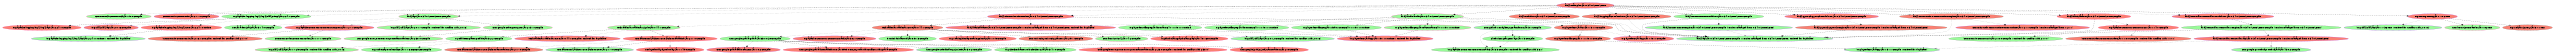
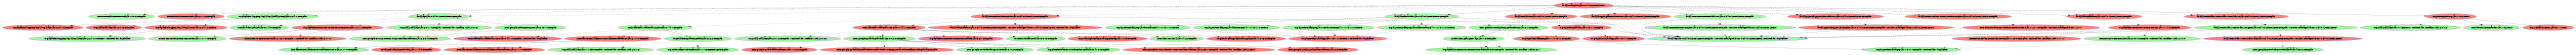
  digraph {
    node [color=gray40 fillcolor=salmon style=filled]
    edge [arrowhead=diamond style=dashed]
    "ai.djl:examples:jar:0.34.0-SNAPSHOT" [color=purple]
    "commons-cli:commons-cli:jar:1.9.0:compile" [color=deeppink fillcolor=palegreen]
    "commons-io:commons-io:jar:2.17.0:compile" [color=purple]
    "org.apache.logging.log4j:log4j-slf4j2-impl:jar:2.24.1:compile" [fillcolor=palegreen]
    "ai.djl:api:jar:0.34.0-SNAPSHOT:compile" [color=deeppink fillcolor=palegreen]
    "ai.djl:basicdataset:jar:0.34.0-SNAPSHOT:compile" [color=deeppink]
    "ai.djl:model-zoo:jar:0.34.0-SNAPSHOT:compile"
    "ai.djl.timeseries:timeseries:jar:0.34.0-SNAPSHOT:compile" [color=purple]
    "ai.djl.huggingface:tokenizers:jar:0.34.0-SNAPSHOT:compile"
    "ai.djl.audio:audio:jar:0.34.0-SNAPSHOT:compile" [color=deeppink fillcolor=palegreen]
    "ai.djl.mxnet:mxnet-model-zoo:jar:0.34.0-SNAPSHOT:compile" [fillcolor=palegreen]
    "ai.djl.pytorch:pytorch-model-zoo:jar:0.34.0-SNAPSHOT:compile" [color=purple]
    "ai.djl.tensorflow:tensorflow-model-zoo:jar:0.34.0-SNAPSHOT:compile" [color=purple]
    "ai.djl.onnxruntime:onnxruntime-engine:jar:0.34.0-SNAPSHOT:compile"
    "org.testng:testng:jar:7.10.2:test" [color=purple]
    "org.apache.logging.log4j:log4j-api:jar:2.24.1:compile" [color=deeppink]
    "org.slf4j:slf4j-api:jar:2.0.16:compile" [color=purple]
    "org.apache.logging.log4j:log4j-core:jar:2.24.1:runtime" [color=deeppink]
    "com.google.code.gson:gson:jar:2.13.1:compile" [color=deeppink fillcolor=palegreen]
    "net.java.dev.jna:jna:jar:5.14.0:compile" [fillcolor=palegreen]
    "org.apache.commons:commons-compress:jar:1.27.1:compile" [color=purple]
    "(org.slf4j:slf4j-api:jar:2.0.17:compile - omitted for conflict with 2.0.16)" [color=deeppink fillcolor=palegreen]
    "(ai.djl:api:jar:0.34.0-SNAPSHOT:compile - version managed from 0.34.0-SNAPSHOT; omitted for duplicate)" [color=purple fillcolor=palegreen]
    "org.apache.commons:commons-csv:jar:1.14.0:compile" [color=deeppink]
    "(ai.djl:basicdataset:jar:0.34.0-SNAPSHOT:compile - version managed from 0.34.0-SNAPSHOT; omitted for duplicate)" [color=purple]
    "tech.tablesaw:tablesaw-core:jar:0.44.1:compile"
    "tech.tablesaw:tablesaw-jsplot:jar:0.44.1:compile" [color=deeppink fillcolor=palegreen]
    "org.bytedeco:javacv:jar:1.5.11:compile"
    "com.github.wendykierp:JTransforms:jar:3.1:compile" [color=purple fillcolor=palegreen]
    "org.bytedeco:ffmpeg:jar:linux-x86_64:7.1-1.5.11:runtime" [fillcolor=palegreen]
    "org.bytedeco:ffmpeg:jar:windows-x86_64:7.1-1.5.11:runtime" [fillcolor=palegreen]
    "org.bytedeco:ffmpeg:jar:macosx-arm64:7.1-1.5.11:runtime" [color=deeppink fillcolor=palegreen]
    "org.bytedeco:ffmpeg:jar:linux-arm64:7.1-1.5.11:runtime" [fillcolor=palegreen]
    "ai.djl.mxnet:mxnet-engine:jar:0.34.0-SNAPSHOT:compile (version managed from 0.34.0-SNAPSHOT)" [color=purple fillcolor=palegreen]
    "ai.djl.pytorch:pytorch-engine:jar:0.34.0-SNAPSHOT:compile (version managed from 0.34.0-SNAPSHOT)"
    "ai.djl.tensorflow:tensorflow-engine:jar:0.34.0-SNAPSHOT:compile (version managed from 0.34.0-SNAPSHOT)" [fillcolor=palegreen]
    "com.microsoft.onnxruntime:onnxruntime:jar:1.21.1:compile (version managed from 1.21.1)" [color=purple]
    "(org.slf4j:slf4j-api:jar:1.7.36:test - omitted for conflict with 2.0.16)" [color=purple fillcolor=palegreen]
    "com.beust:jcommander:jar:1.82:test" [color=deeppink fillcolor=palegreen]
    "org.webjars:jquery:jar:3.7.1:test"
    "(org.apache.logging.log4j:log4j-api:jar:2.24.1:runtime - omitted for duplicate)" [color=purple fillcolor=palegreen]
    "com.google.errorprone:error_prone_annotations:jar:2.38.0:compile" [color=deeppink fillcolor=palegreen]
    "commons-codec:commons-codec:jar:1.17.1:compile" [color=deeppink fillcolor=palegreen]
    "(commons-io:commons-io:jar:2.16.1:compile - omitted for conflict with 2.17.0)"
    "(commons-io:commons-io:jar:2.18.0:compile - omitted for conflict with 2.17.0)" [fillcolor=palegreen]
    "(commons-codec:commons-codec:jar:1.18.0:compile - omitted for conflict with 1.17.1)"
    "com.google.guava:guava:jar:33.0.0-jre:compile" [fillcolor=palegreen]
    "org.apache.commons:commons-math3:jar:3.6.1:compile" [color=purple]
    "it.unimi.dsi:fastutil:jar:8.5.13:compile" [fillcolor=palegreen]
    "org.roaringbitmap:RoaringBitmap:jar:1.0.5:compile" [color=deeppink]
-   "com.univocity:univocity-parsers:jar:2.9.1:compile"
    "com.ibm.icu:icu4j:jar:74.2:compile" [color=deeppink fillcolor=palegreen]
    "io.github.classgraph:classgraph:jar:4.8.168:compile" [color=deeppink]
    "(org.slf4j:slf4j-api:jar:2.0.12:compile - omitted for conflict with 2.0.16)" [color=purple fillcolor=palegreen]
    "com.fasterxml.jackson.core:jackson-databind:jar:2.17.0:compile" [color=deeppink]
    "io.pebbletemplates:pebble:jar:3.2.2:compile" [fillcolor=palegreen]
    "(tech.tablesaw:tablesaw-core:jar:0.44.1:compile - omitted for duplicate)" [color=purple]
    "org.bytedeco:javacpp:jar:1.5.11:compile" [color=purple]
    "org.bytedeco:ffmpeg:jar:7.1-1.5.11:compile"
    "(org.apache.commons:commons-math3:jar:3.5:compile - omitted for conflict with 3.6.1)" [fillcolor=palegreen]
    "pl.edu.icm:JLargeArrays:jar:1.5:compile" [fillcolor=palegreen]
    "(org.bytedeco:javacpp:jar:1.5.11:runtime - omitted for duplicate)" [color=purple]
    "ai.djl.tensorflow:tensorflow-api:jar:0.34.0-SNAPSHOT:compile (version managed from 0.34.0-SNAPSHOT)" [color=purple]
    "com.google.guava:failureaccess:jar:1.0.2:compile" [color=purple]
    "com.google.guava:listenablefuture:jar:9999.0-empty-to-avoid-conflict-with-guava:compile" [color=deeppink]
    "com.google.code.findbugs:jsr305:jar:3.0.2:compile" [color=purple fillcolor=palegreen]
    "org.checkerframework:checker-qual:jar:3.41.0:compile" [fillcolor=palegreen]
    "(com.google.errorprone:error_prone_annotations:jar:2.23.0:compile - omitted for conflict with 2.38.0)" [color=deeppink]
    "com.google.j2objc:j2objc-annotations:jar:2.8:compile" [color=deeppink]
    "com.fasterxml.jackson.core:jackson-annotations:jar:2.17.0:compile"
    "com.fasterxml.jackson.core:jackson-core:jar:2.17.0:compile" [color=purple fillcolor=palegreen]
    "net.bytebuddy:byte-buddy:jar:1.14.9:compile" [color=deeppink]
    "org.unbescape:unbescape:jar:1.1.6.RELEASE:compile" [fillcolor=palegreen]
    "(org.slf4j:slf4j-api:jar:1.7.25:compile - omitted for conflict with 2.0.16)" [color=deeppink fillcolor=palegreen]
    "(org.bytedeco:javacpp:jar:1.5.11:compile - omitted for duplicate)" [color=purple fillcolor=palegreen]
    "com.google.protobuf:protobuf-java:jar:4.30.2:compile" [color=purple fillcolor=palegreen]
    "ai.djl:examples:jar:0.34.0-SNAPSHOT" -> "commons-cli:commons-cli:jar:1.9.0:compile" [style=dotted]
    "ai.djl:examples:jar:0.34.0-SNAPSHOT" -> "commons-io:commons-io:jar:2.17.0:compile" [arrowhead=onormal]
    "ai.djl:examples:jar:0.34.0-SNAPSHOT" -> "org.apache.logging.log4j:log4j-slf4j2-impl:jar:2.24.1:compile" [arrowhead=onormal style=dotted]
    "ai.djl:examples:jar:0.34.0-SNAPSHOT" -> "ai.djl:api:jar:0.34.0-SNAPSHOT:compile" [arrowhead=vee style=dotted]
    "ai.djl:examples:jar:0.34.0-SNAPSHOT" -> "ai.djl:basicdataset:jar:0.34.0-SNAPSHOT:compile" [arrowhead=vee]
    "ai.djl:examples:jar:0.34.0-SNAPSHOT" -> "ai.djl:model-zoo:jar:0.34.0-SNAPSHOT:compile" [style=dotted]
    "ai.djl:examples:jar:0.34.0-SNAPSHOT" -> "ai.djl.timeseries:timeseries:jar:0.34.0-SNAPSHOT:compile" [style=dotted]
    "ai.djl:examples:jar:0.34.0-SNAPSHOT" -> "ai.djl.huggingface:tokenizers:jar:0.34.0-SNAPSHOT:compile" [style=dotted]
    "ai.djl:examples:jar:0.34.0-SNAPSHOT" -> "ai.djl.audio:audio:jar:0.34.0-SNAPSHOT:compile"
    "ai.djl:examples:jar:0.34.0-SNAPSHOT" -> "ai.djl.mxnet:mxnet-model-zoo:jar:0.34.0-SNAPSHOT:compile" [arrowhead=onormal]
    "ai.djl:examples:jar:0.34.0-SNAPSHOT" -> "ai.djl.pytorch:pytorch-model-zoo:jar:0.34.0-SNAPSHOT:compile"
    "ai.djl:examples:jar:0.34.0-SNAPSHOT" -> "ai.djl.tensorflow:tensorflow-model-zoo:jar:0.34.0-SNAPSHOT:compile" [style=dotted]
    "ai.djl:examples:jar:0.34.0-SNAPSHOT" -> "ai.djl.onnxruntime:onnxruntime-engine:jar:0.34.0-SNAPSHOT:compile" [arrowhead=onormal]
    "ai.djl:examples:jar:0.34.0-SNAPSHOT" -> "org.testng:testng:jar:7.10.2:test" [arrowhead=vee]
    "org.apache.logging.log4j:log4j-slf4j2-impl:jar:2.24.1:compile" -> "org.apache.logging.log4j:log4j-api:jar:2.24.1:compile"
    "org.apache.logging.log4j:log4j-slf4j2-impl:jar:2.24.1:compile" -> "org.slf4j:slf4j-api:jar:2.0.16:compile" [arrowhead=onormal style=dotted]
    "org.apache.logging.log4j:log4j-slf4j2-impl:jar:2.24.1:compile" -> "org.apache.logging.log4j:log4j-core:jar:2.24.1:runtime" [style=dotted]
    "ai.djl:api:jar:0.34.0-SNAPSHOT:compile" -> "com.google.code.gson:gson:jar:2.13.1:compile" [arrowhead=onormal]
    "ai.djl:api:jar:0.34.0-SNAPSHOT:compile" -> "net.java.dev.jna:jna:jar:5.14.0:compile" [style=dotted]
    "ai.djl:api:jar:0.34.0-SNAPSHOT:compile" -> "org.apache.commons:commons-compress:jar:1.27.1:compile" [arrowhead=onormal style=dotted]
    "ai.djl:api:jar:0.34.0-SNAPSHOT:compile" -> "(org.slf4j:slf4j-api:jar:2.0.17:compile - omitted for conflict with 2.0.16)" [arrowhead=vee style=dotted]
    "ai.djl:basicdataset:jar:0.34.0-SNAPSHOT:compile" -> "(ai.djl:api:jar:0.34.0-SNAPSHOT:compile - version managed from 0.34.0-SNAPSHOT; omitted for duplicate)" [arrowhead=onormal]
    "ai.djl:basicdataset:jar:0.34.0-SNAPSHOT:compile" -> "org.apache.commons:commons-csv:jar:1.14.0:compile" [arrowhead=vee style=dotted]
    "ai.djl:model-zoo:jar:0.34.0-SNAPSHOT:compile" -> "(ai.djl:api:jar:0.34.0-SNAPSHOT:compile - version managed from 0.34.0-SNAPSHOT; omitted for duplicate)" [style=dotted]
    "ai.djl.timeseries:timeseries:jar:0.34.0-SNAPSHOT:compile" -> "(ai.djl:api:jar:0.34.0-SNAPSHOT:compile - version managed from 0.34.0-SNAPSHOT; omitted for duplicate)" [arrowhead=onormal]
    "ai.djl.timeseries:timeseries:jar:0.34.0-SNAPSHOT:compile" -> "(ai.djl:basicdataset:jar:0.34.0-SNAPSHOT:compile - version managed from 0.34.0-SNAPSHOT; omitted for duplicate)" [style=dotted]
    "ai.djl.timeseries:timeseries:jar:0.34.0-SNAPSHOT:compile" -> "tech.tablesaw:tablesaw-core:jar:0.44.1:compile" [arrowhead=vee]
    "ai.djl.timeseries:timeseries:jar:0.34.0-SNAPSHOT:compile" -> "tech.tablesaw:tablesaw-jsplot:jar:0.44.1:compile" [arrowhead=vee style=dotted]
    "ai.djl.huggingface:tokenizers:jar:0.34.0-SNAPSHOT:compile" -> "(ai.djl:api:jar:0.34.0-SNAPSHOT:compile - version managed from 0.34.0-SNAPSHOT; omitted for duplicate)" [arrowhead=vee style=dotted]
    "ai.djl.audio:audio:jar:0.34.0-SNAPSHOT:compile" -> "(ai.djl:api:jar:0.34.0-SNAPSHOT:compile - version managed from 0.34.0-SNAPSHOT; omitted for duplicate)" [arrowhead=vee]
    "ai.djl.audio:audio:jar:0.34.0-SNAPSHOT:compile" -> "(ai.djl:basicdataset:jar:0.34.0-SNAPSHOT:compile - version managed from 0.34.0-SNAPSHOT; omitted for duplicate)" [arrowhead=vee style=dotted]
    "ai.djl.audio:audio:jar:0.34.0-SNAPSHOT:compile" -> "org.bytedeco:javacv:jar:1.5.11:compile" [style=dotted]
    "ai.djl.audio:audio:jar:0.34.0-SNAPSHOT:compile" -> "com.github.wendykierp:JTransforms:jar:3.1:compile" [arrowhead=vee style=dotted]
    "ai.djl.audio:audio:jar:0.34.0-SNAPSHOT:compile" -> "org.bytedeco:ffmpeg:jar:linux-x86_64:7.1-1.5.11:runtime" [arrowhead=onormal style=dotted]
    "ai.djl.audio:audio:jar:0.34.0-SNAPSHOT:compile" -> "org.bytedeco:ffmpeg:jar:windows-x86_64:7.1-1.5.11:runtime" [arrowhead=onormal]
    "ai.djl.audio:audio:jar:0.34.0-SNAPSHOT:compile" -> "org.bytedeco:ffmpeg:jar:macosx-arm64:7.1-1.5.11:runtime" [arrowhead=vee]
    "ai.djl.audio:audio:jar:0.34.0-SNAPSHOT:compile" -> "org.bytedeco:ffmpeg:jar:linux-arm64:7.1-1.5.11:runtime" [arrowhead=vee]
    "ai.djl.mxnet:mxnet-model-zoo:jar:0.34.0-SNAPSHOT:compile" -> "(ai.djl:api:jar:0.34.0-SNAPSHOT:compile - version managed from 0.34.0-SNAPSHOT; omitted for duplicate)" [arrowhead=vee]
    "ai.djl.mxnet:mxnet-model-zoo:jar:0.34.0-SNAPSHOT:compile" -> "ai.djl.mxnet:mxnet-engine:jar:0.34.0-SNAPSHOT:compile (version managed from 0.34.0-SNAPSHOT)" [style=dotted]
    "ai.djl.pytorch:pytorch-model-zoo:jar:0.34.0-SNAPSHOT:compile" -> "ai.djl.pytorch:pytorch-engine:jar:0.34.0-SNAPSHOT:compile (version managed from 0.34.0-SNAPSHOT)" [arrowhead=vee style=dotted]
    "ai.djl.tensorflow:tensorflow-model-zoo:jar:0.34.0-SNAPSHOT:compile" -> "ai.djl.tensorflow:tensorflow-engine:jar:0.34.0-SNAPSHOT:compile (version managed from 0.34.0-SNAPSHOT)"
    "ai.djl.onnxruntime:onnxruntime-engine:jar:0.34.0-SNAPSHOT:compile" -> "(ai.djl:api:jar:0.34.0-SNAPSHOT:compile - version managed from 0.34.0-SNAPSHOT; omitted for duplicate)" [arrowhead=vee style=dotted]
    "ai.djl.onnxruntime:onnxruntime-engine:jar:0.34.0-SNAPSHOT:compile" -> "com.microsoft.onnxruntime:onnxruntime:jar:1.21.1:compile (version managed from 1.21.1)" [style=dotted]
    "org.testng:testng:jar:7.10.2:test" -> "(org.slf4j:slf4j-api:jar:1.7.36:test - omitted for conflict with 2.0.16)" [arrowhead=vee style=dotted]
    "org.testng:testng:jar:7.10.2:test" -> "com.beust:jcommander:jar:1.82:test"
    "org.testng:testng:jar:7.10.2:test" -> "org.webjars:jquery:jar:3.7.1:test" [arrowhead=onormal]
    "org.apache.logging.log4j:log4j-core:jar:2.24.1:runtime" -> "(org.apache.logging.log4j:log4j-api:jar:2.24.1:runtime - omitted for duplicate)"
    "com.google.code.gson:gson:jar:2.13.1:compile" -> "com.google.errorprone:error_prone_annotations:jar:2.38.0:compile" [arrowhead=onormal]
    "org.apache.commons:commons-compress:jar:1.27.1:compile" -> "commons-codec:commons-codec:jar:1.17.1:compile" [arrowhead=onormal]
    "org.apache.commons:commons-compress:jar:1.27.1:compile" -> "(commons-io:commons-io:jar:2.16.1:compile - omitted for conflict with 2.17.0)" [arrowhead=vee]
    "org.apache.commons:commons-csv:jar:1.14.0:compile" -> "(commons-io:commons-io:jar:2.18.0:compile - omitted for conflict with 2.17.0)" [arrowhead=vee]
    "org.apache.commons:commons-csv:jar:1.14.0:compile" -> "(commons-codec:commons-codec:jar:1.18.0:compile - omitted for conflict with 1.17.1)" [arrowhead=onormal]
    "tech.tablesaw:tablesaw-core:jar:0.44.1:compile" -> "com.google.guava:guava:jar:33.0.0-jre:compile" [arrowhead=vee style=dotted]
    "tech.tablesaw:tablesaw-core:jar:0.44.1:compile" -> "org.apache.commons:commons-math3:jar:3.6.1:compile" [arrowhead=vee style=dotted]
    "tech.tablesaw:tablesaw-core:jar:0.44.1:compile" -> "it.unimi.dsi:fastutil:jar:8.5.13:compile" [style=dotted]
    "tech.tablesaw:tablesaw-core:jar:0.44.1:compile" -> "org.roaringbitmap:RoaringBitmap:jar:1.0.5:compile" [arrowhead=onormal style=dotted]
-   "tech.tablesaw:tablesaw-core:jar:0.44.1:compile" -> "com.univocity:univocity-parsers:jar:2.9.1:compile" [arrowhead=onormal]
    "tech.tablesaw:tablesaw-core:jar:0.44.1:compile" -> "com.ibm.icu:icu4j:jar:74.2:compile" [arrowhead=vee]
    "tech.tablesaw:tablesaw-core:jar:0.44.1:compile" -> "io.github.classgraph:classgraph:jar:4.8.168:compile" [arrowhead=vee]
    "tech.tablesaw:tablesaw-core:jar:0.44.1:compile" -> "(org.slf4j:slf4j-api:jar:2.0.12:compile - omitted for conflict with 2.0.16)" [arrowhead=vee style=dotted]
    "tech.tablesaw:tablesaw-jsplot:jar:0.44.1:compile" -> "com.fasterxml.jackson.core:jackson-databind:jar:2.17.0:compile" [arrowhead=onormal]
    "tech.tablesaw:tablesaw-jsplot:jar:0.44.1:compile" -> "io.pebbletemplates:pebble:jar:3.2.2:compile" [arrowhead=onormal]
    "tech.tablesaw:tablesaw-jsplot:jar:0.44.1:compile" -> "(tech.tablesaw:tablesaw-core:jar:0.44.1:compile - omitted for duplicate)" [style=dotted]
    "org.bytedeco:javacv:jar:1.5.11:compile" -> "org.bytedeco:javacpp:jar:1.5.11:compile" [arrowhead=vee style=dotted]
    "org.bytedeco:javacv:jar:1.5.11:compile" -> "org.bytedeco:ffmpeg:jar:7.1-1.5.11:compile" [arrowhead=onormal]
    "com.github.wendykierp:JTransforms:jar:3.1:compile" -> "(org.apache.commons:commons-math3:jar:3.5:compile - omitted for conflict with 3.6.1)" [arrowhead=vee style=dotted]
    "com.github.wendykierp:JTransforms:jar:3.1:compile" -> "pl.edu.icm:JLargeArrays:jar:1.5:compile"
    "org.bytedeco:ffmpeg:jar:linux-x86_64:7.1-1.5.11:runtime" -> "(org.bytedeco:javacpp:jar:1.5.11:runtime - omitted for duplicate)" [style=dotted]
    "org.bytedeco:ffmpeg:jar:windows-x86_64:7.1-1.5.11:runtime" -> "(org.bytedeco:javacpp:jar:1.5.11:runtime - omitted for duplicate)"
    "org.bytedeco:ffmpeg:jar:macosx-arm64:7.1-1.5.11:runtime" -> "(org.bytedeco:javacpp:jar:1.5.11:runtime - omitted for duplicate)" [arrowhead=onormal]
    "org.bytedeco:ffmpeg:jar:linux-arm64:7.1-1.5.11:runtime" -> "(org.bytedeco:javacpp:jar:1.5.11:runtime - omitted for duplicate)" [arrowhead=onormal]
    "ai.djl.mxnet:mxnet-engine:jar:0.34.0-SNAPSHOT:compile (version managed from 0.34.0-SNAPSHOT)" -> "(ai.djl:api:jar:0.34.0-SNAPSHOT:compile - version managed from 0.34.0-SNAPSHOT; omitted for duplicate)" [arrowhead=onormal style=dotted]
    "ai.djl.pytorch:pytorch-engine:jar:0.34.0-SNAPSHOT:compile (version managed from 0.34.0-SNAPSHOT)" -> "(ai.djl:api:jar:0.34.0-SNAPSHOT:compile - version managed from 0.34.0-SNAPSHOT; omitted for duplicate)"
    "ai.djl.tensorflow:tensorflow-engine:jar:0.34.0-SNAPSHOT:compile (version managed from 0.34.0-SNAPSHOT)" -> "(ai.djl:api:jar:0.34.0-SNAPSHOT:compile - version managed from 0.34.0-SNAPSHOT; omitted for duplicate)" [arrowhead=onormal]
    "ai.djl.tensorflow:tensorflow-engine:jar:0.34.0-SNAPSHOT:compile (version managed from 0.34.0-SNAPSHOT)" -> "ai.djl.tensorflow:tensorflow-api:jar:0.34.0-SNAPSHOT:compile (version managed from 0.34.0-SNAPSHOT)" [arrowhead=vee]
    "com.google.guava:guava:jar:33.0.0-jre:compile" -> "com.google.guava:failureaccess:jar:1.0.2:compile" [style=dotted]
    "com.google.guava:guava:jar:33.0.0-jre:compile" -> "com.google.guava:listenablefuture:jar:9999.0-empty-to-avoid-conflict-with-guava:compile" [arrowhead=vee]
    "com.google.guava:guava:jar:33.0.0-jre:compile" -> "com.google.code.findbugs:jsr305:jar:3.0.2:compile" [arrowhead=onormal]
    "com.google.guava:guava:jar:33.0.0-jre:compile" -> "org.checkerframework:checker-qual:jar:3.41.0:compile" [arrowhead=onormal]
    "com.google.guava:guava:jar:33.0.0-jre:compile" -> "(com.google.errorprone:error_prone_annotations:jar:2.23.0:compile - omitted for conflict with 2.38.0)" [arrowhead=vee style=dotted]
    "com.google.guava:guava:jar:33.0.0-jre:compile" -> "com.google.j2objc:j2objc-annotations:jar:2.8:compile" [arrowhead=vee]
    "com.fasterxml.jackson.core:jackson-databind:jar:2.17.0:compile" -> "com.fasterxml.jackson.core:jackson-annotations:jar:2.17.0:compile" [style=dotted]
    "com.fasterxml.jackson.core:jackson-databind:jar:2.17.0:compile" -> "com.fasterxml.jackson.core:jackson-core:jar:2.17.0:compile"
    "com.fasterxml.jackson.core:jackson-databind:jar:2.17.0:compile" -> "net.bytebuddy:byte-buddy:jar:1.14.9:compile" [arrowhead=onormal style=dotted]
    "io.pebbletemplates:pebble:jar:3.2.2:compile" -> "org.unbescape:unbescape:jar:1.1.6.RELEASE:compile" [style=dotted]
    "io.pebbletemplates:pebble:jar:3.2.2:compile" -> "(org.slf4j:slf4j-api:jar:1.7.25:compile - omitted for conflict with 2.0.16)" [style=dotted]
    "org.bytedeco:ffmpeg:jar:7.1-1.5.11:compile" -> "(org.bytedeco:javacpp:jar:1.5.11:compile - omitted for duplicate)" [arrowhead=onormal]
    "pl.edu.icm:JLargeArrays:jar:1.5:compile" -> "(org.apache.commons:commons-math3:jar:3.5:compile - omitted for conflict with 3.6.1)" [style=dotted]
    "ai.djl.tensorflow:tensorflow-api:jar:0.34.0-SNAPSHOT:compile (version managed from 0.34.0-SNAPSHOT)" -> "(org.bytedeco:javacpp:jar:1.5.11:compile - omitted for duplicate)" [arrowhead=onormal style=dotted]
    "ai.djl.tensorflow:tensorflow-api:jar:0.34.0-SNAPSHOT:compile (version managed from 0.34.0-SNAPSHOT)" -> "com.google.protobuf:protobuf-java:jar:4.30.2:compile" [arrowhead=onormal]
  }
